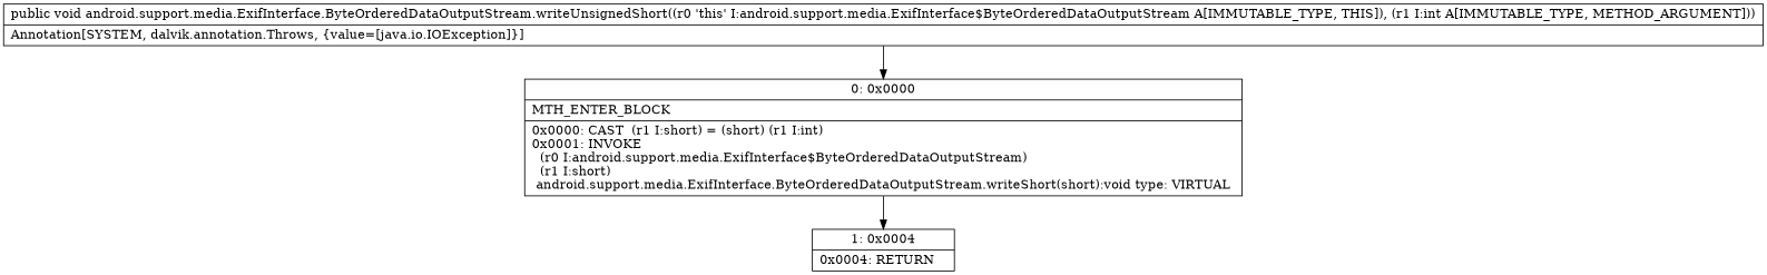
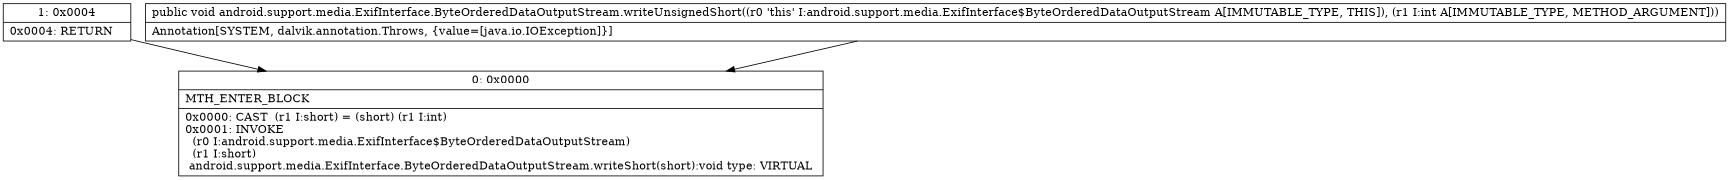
  digraph {
    node [shape=record]
    n1 [label="{0\:\ 0x0000|MTH_ENTER_BLOCK\l|0x0000: CAST  (r1 I:short) = (short) (r1 I:int) \l0x0001: INVOKE  \l  (r0 I:android.support.media.ExifInterface$ByteOrderedDataOutputStream)\l  (r1 I:short)\l android.support.media.ExifInterface.ByteOrderedDataOutputStream.writeShort(short):void type: VIRTUAL \l}"]
    n2 [label="{1\:\ 0x0004|0x0004: RETURN   \l}"]
    n3 [label="{public void android.support.media.ExifInterface.ByteOrderedDataOutputStream.writeUnsignedShort((r0 'this' I:android.support.media.ExifInterface$ByteOrderedDataOutputStream A[IMMUTABLE_TYPE, THIS]), (r1 I:int A[IMMUTABLE_TYPE, METHOD_ARGUMENT]))  | Annotation[SYSTEM, dalvik.annotation.Throws, \{value=[java.io.IOException]\}]\l}"]
-   n1 -> n2
+   n2 -> n1
    n3 -> n1
  }
